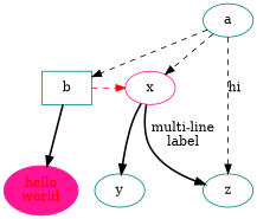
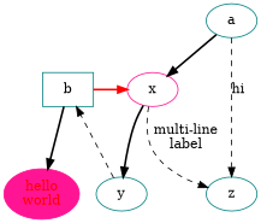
  digraph {
    node [color=teal]
    edge [style=dashed]
    b [shape=box]
    x [color=deeppink]
    n3 [color=deeppink fontcolor=red label="hello\nworld" style=filled]
    y
    z
    a
    subgraph sub_1 {
      rank=same
      b
      x
    }
-   b -> x [color=red]
+   b -> x [color=red style=bold]
    b -> n3 [style=bold]
    x -> y [style=bold]
-   x -> z [label="multi-line\nlabel" style=bold]
-   a -> b
-   a -> x
+   x -> z [label="multi-line\nlabel"]
+   y -> b
+   a -> x [style=bold]
    a -> z [label=hi weight=100]
  }
